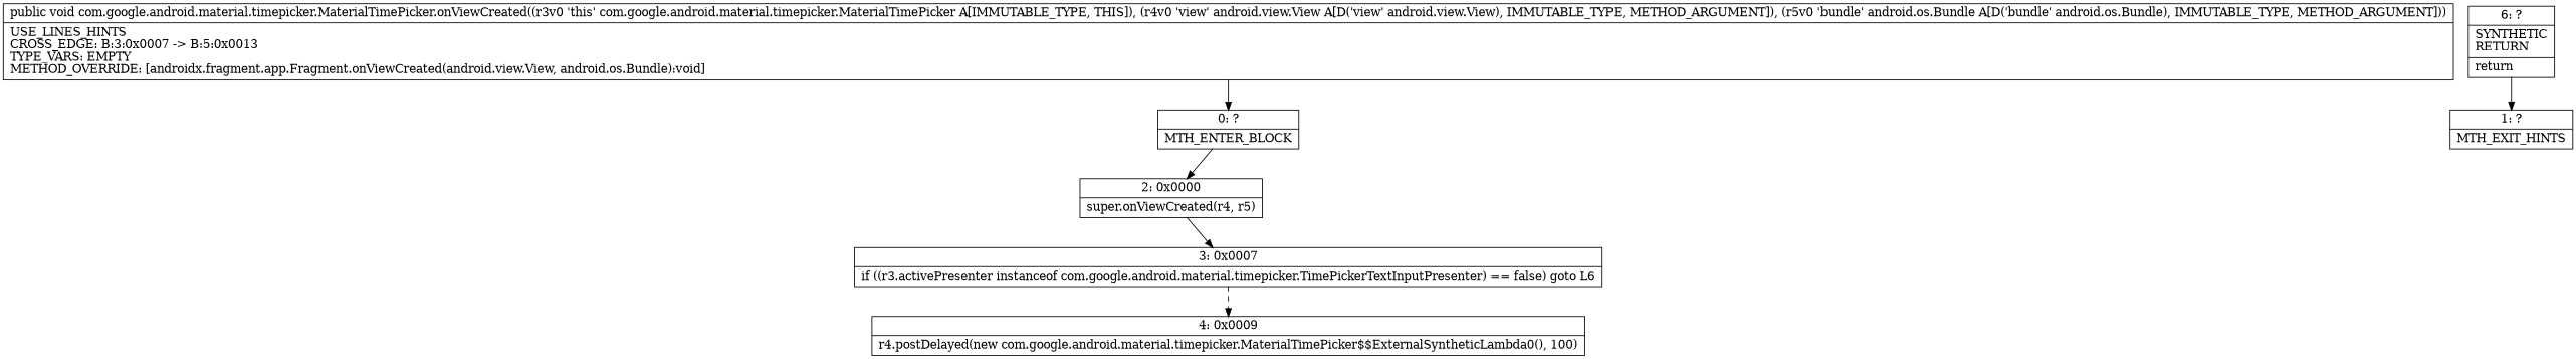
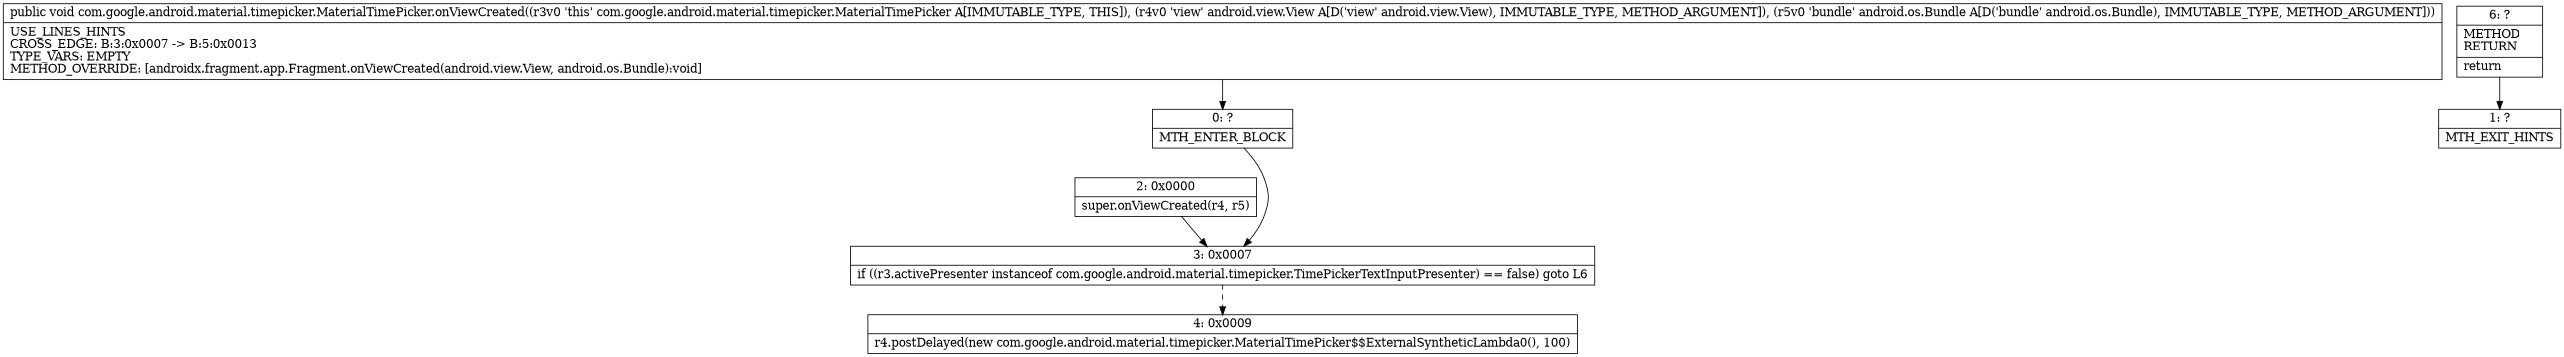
  digraph {
    node [shape=record]
    n1 [label="{0\:\ ?|MTH_ENTER_BLOCK\l}"]
    n2 [label="{2\:\ 0x0000|super.onViewCreated(r4, r5)\l}"]
    n3 [label="{3\:\ 0x0007|if ((r3.activePresenter instanceof com.google.android.material.timepicker.TimePickerTextInputPresenter) == false) goto L6\l}"]
    n4 [label="{4\:\ 0x0009|r4.postDelayed(new com.google.android.material.timepicker.MaterialTimePicker$$ExternalSyntheticLambda0(), 100)\l}"]
-   n5 [label="{6\:\ ?|SYNTHETIC\lRETURN\l|return\l}"]
+   n5 [label="{6\:\ ?|METHOD\lRETURN\l|return\l}"]
    n6 [label="{1\:\ ?|MTH_EXIT_HINTS\l}"]
    n7 [label="{public void com.google.android.material.timepicker.MaterialTimePicker.onViewCreated((r3v0 'this' com.google.android.material.timepicker.MaterialTimePicker A[IMMUTABLE_TYPE, THIS]), (r4v0 'view' android.view.View A[D('view' android.view.View), IMMUTABLE_TYPE, METHOD_ARGUMENT]), (r5v0 'bundle' android.os.Bundle A[D('bundle' android.os.Bundle), IMMUTABLE_TYPE, METHOD_ARGUMENT]))  | USE_LINES_HINTS\lCROSS_EDGE: B:3:0x0007 \-\> B:5:0x0013\lTYPE_VARS: EMPTY\lMETHOD_OVERRIDE: [androidx.fragment.app.Fragment.onViewCreated(android.view.View, android.os.Bundle):void]\l}"]
-   n1 -> n2
+   n1 -> n3
    n2 -> n3
    n3 -> n4 [style=dashed]
    n5 -> n6
    n7 -> n1
  }
